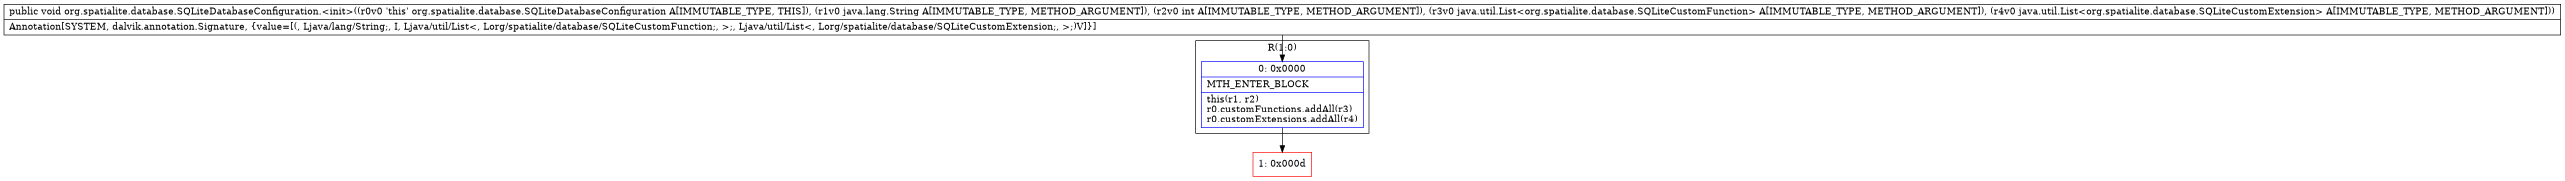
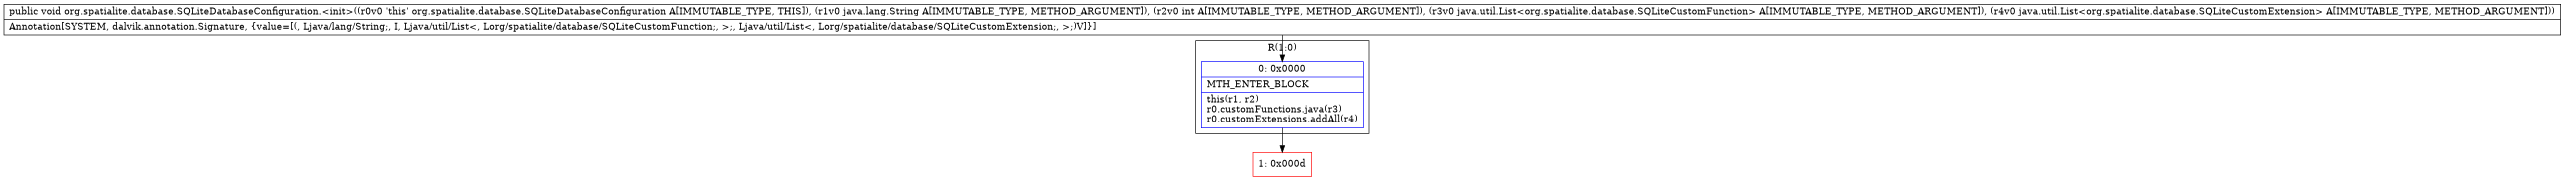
  digraph {
    node [shape=record]
-   n1 [color=blue label="{0\:\ 0x0000|MTH_ENTER_BLOCK\l|this(r1, r2)\lr0.customFunctions.addAll(r3)\lr0.customExtensions.addAll(r4)\l}"]
+   n1 [color=blue label="{0\:\ 0x0000|MTH_ENTER_BLOCK\l|this(r1, r2)\lr0.customFunctions.java(r3)\lr0.customExtensions.addAll(r4)\l}"]
    n2 [color=red label="{1\:\ 0x000d}"]
    n3 [label="{public void org.spatialite.database.SQLiteDatabaseConfiguration.\<init\>((r0v0 'this' org.spatialite.database.SQLiteDatabaseConfiguration A[IMMUTABLE_TYPE, THIS]), (r1v0 java.lang.String A[IMMUTABLE_TYPE, METHOD_ARGUMENT]), (r2v0 int A[IMMUTABLE_TYPE, METHOD_ARGUMENT]), (r3v0 java.util.List\<org.spatialite.database.SQLiteCustomFunction\> A[IMMUTABLE_TYPE, METHOD_ARGUMENT]), (r4v0 java.util.List\<org.spatialite.database.SQLiteCustomExtension\> A[IMMUTABLE_TYPE, METHOD_ARGUMENT]))  | Annotation[SYSTEM, dalvik.annotation.Signature, \{value=[(, Ljava\/lang\/String;, I, Ljava\/util\/List\<, Lorg\/spatialite\/database\/SQLiteCustomFunction;, \>;, Ljava\/util\/List\<, Lorg\/spatialite\/database\/SQLiteCustomExtension;, \>;)V]\}]\l}"]
    subgraph cluster_1 {
      label="R(1:0)"
      n1
    }
    n1 -> n2
    n3 -> n1
  }
